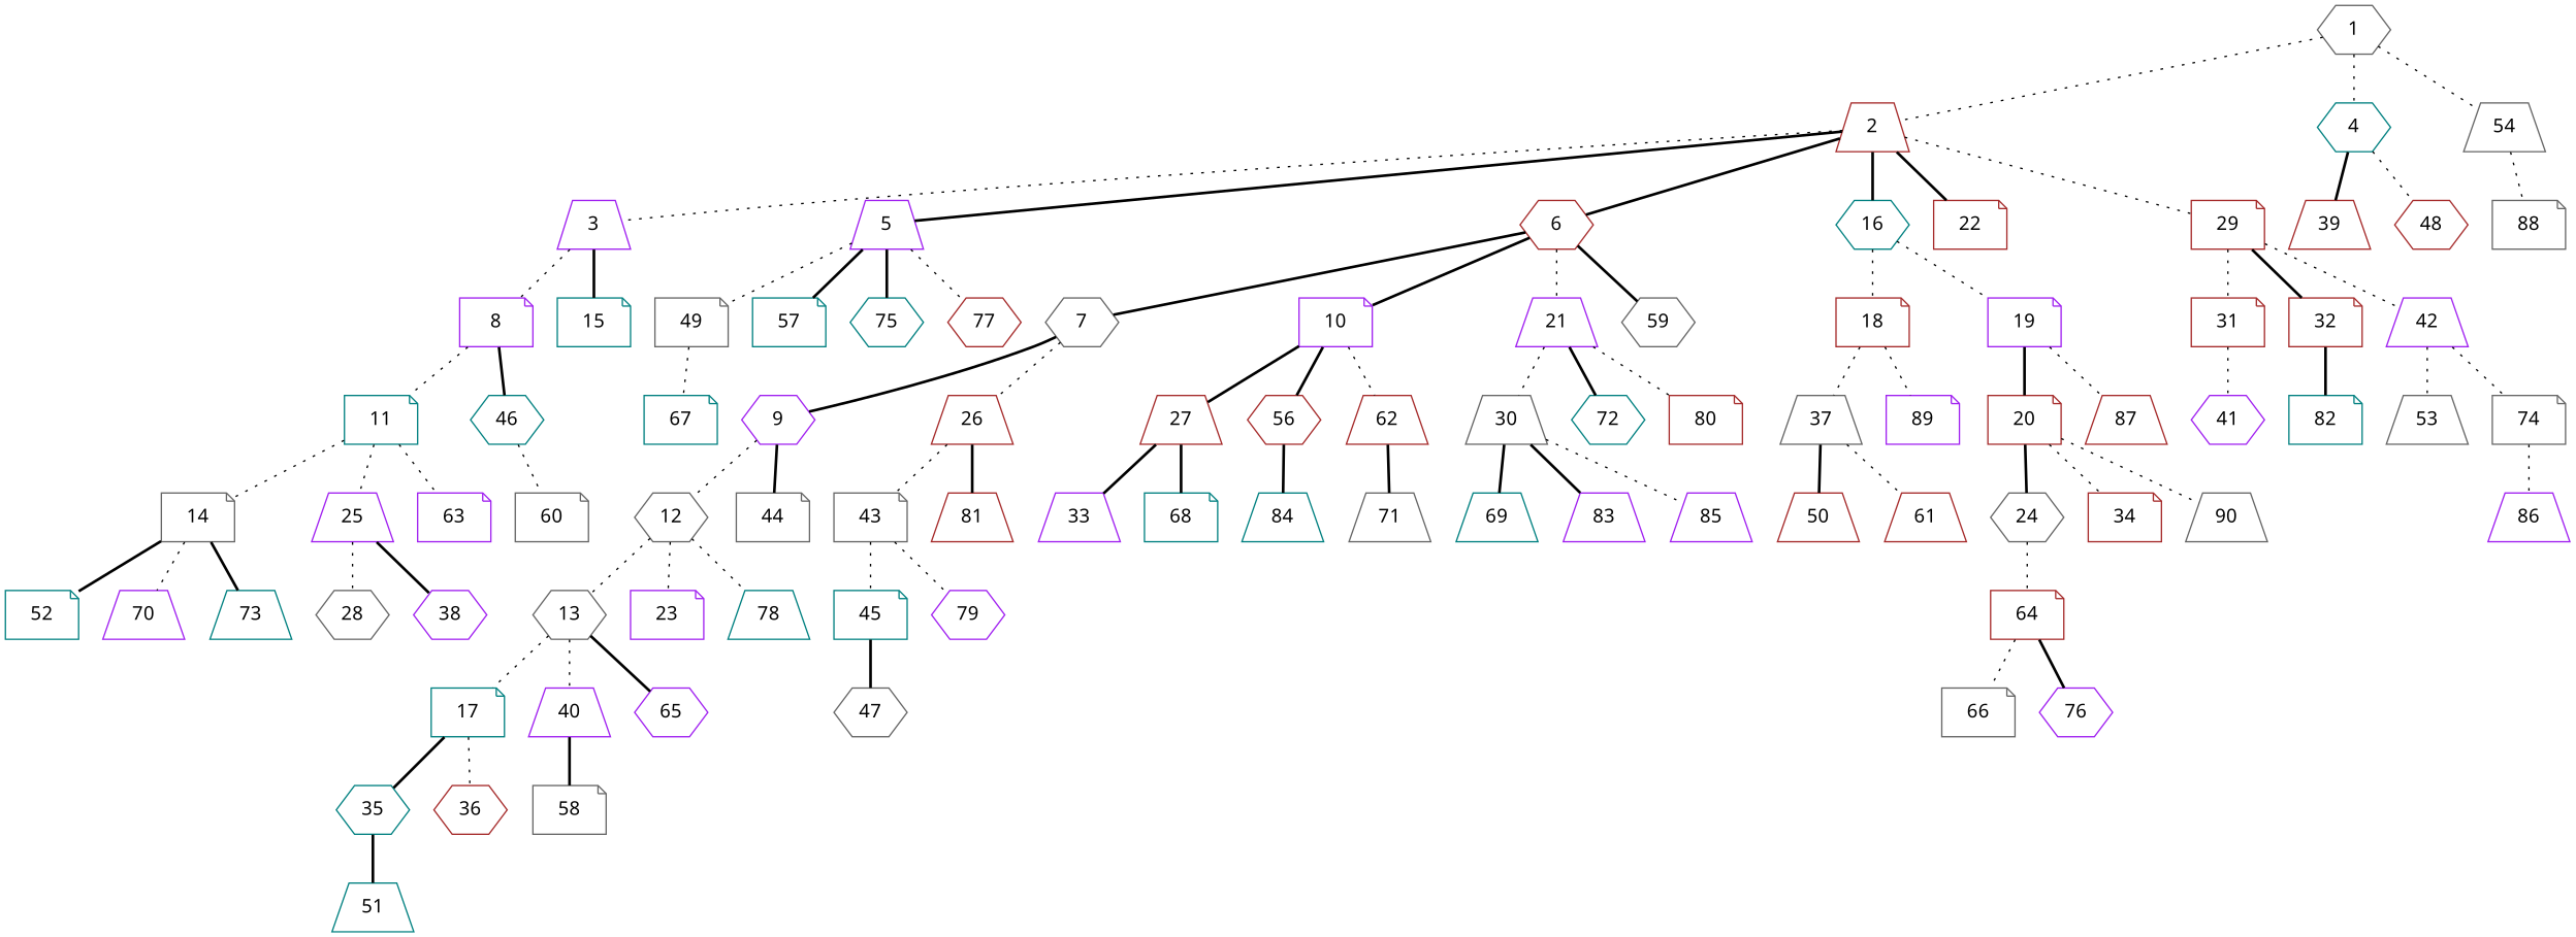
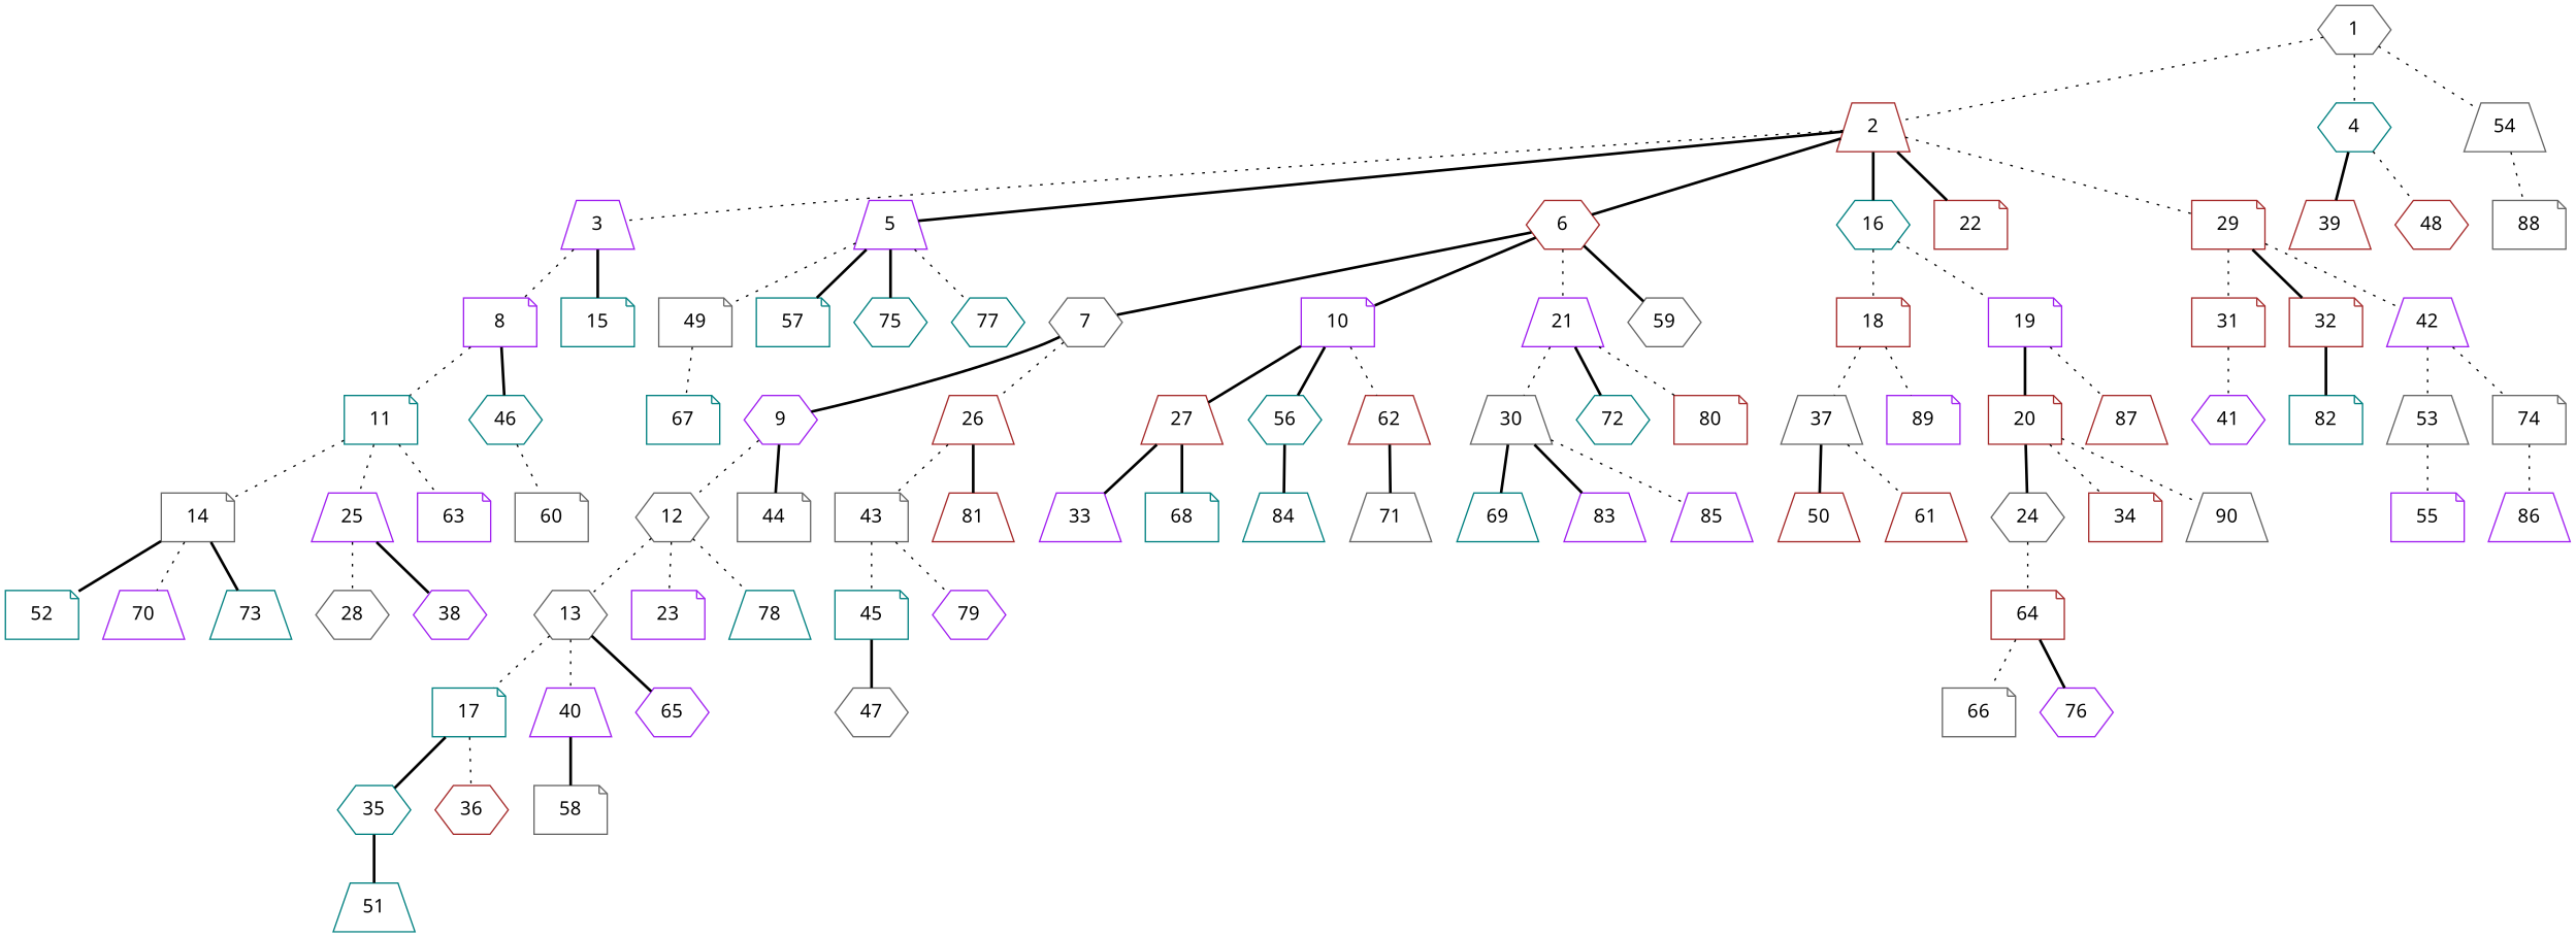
  graph {
    fontname="Noto Sans"
    node [color=purple fontname="Noto Sans" shape=note]
    edge [fontname="Noto Sans" style=dotted]
    1 [color=gray40 shape=hexagon]
    2 [color=brown shape=trapezium]
    4 [color=teal shape=hexagon]
    54 [color=gray40 shape=trapezium]
    3 [shape=trapezium]
    5 [shape=trapezium]
    6 [color=brown shape=hexagon]
    16 [color=teal shape=hexagon]
    22 [color=brown]
    29 [color=brown]
    39 [color=brown shape=trapezium]
    48 [color=brown shape=hexagon]
    88 [color=gray40]
    8
    15 [color=teal]
    49 [color=gray40]
    57 [color=teal]
    75 [color=teal shape=hexagon]
-   77 [color=brown shape=hexagon]
+   77 [color=teal shape=hexagon]
    7 [color=gray40 shape=hexagon]
    10
    21 [shape=trapezium]
    59 [color=gray40 shape=hexagon]
    18 [color=brown]
    19
    31 [color=brown]
    32 [color=brown]
    42 [shape=trapezium]
    11 [color=teal]
    46 [color=teal shape=hexagon]
    67 [color=teal]
    9 [shape=hexagon]
    26 [color=brown shape=trapezium]
    27 [color=brown shape=trapezium]
-   56 [color=brown shape=hexagon]
+   56 [color=teal shape=hexagon]
    62 [color=brown shape=trapezium]
    30 [color=gray40 shape=trapezium]
    72 [color=teal shape=hexagon]
    80 [color=brown]
    37 [color=gray40 shape=trapezium]
    89
    20 [color=brown]
    87 [color=brown shape=trapezium]
    41 [shape=hexagon]
    82 [color=teal]
    53 [color=gray40 shape=trapezium]
    74 [color=gray40]
    14 [color=gray40]
    25 [shape=trapezium]
    63
    60 [color=gray40]
    12 [color=gray40 shape=hexagon]
    44 [color=gray40]
    43 [color=gray40]
    81 [color=brown shape=trapezium]
    33 [shape=trapezium]
    68 [color=teal]
    84 [color=teal shape=trapezium]
    71 [color=gray40 shape=trapezium]
    69 [color=teal shape=trapezium]
    83 [shape=trapezium]
    85 [shape=trapezium]
    13 [color=gray40 shape=hexagon]
    23
    78 [color=teal shape=trapezium]
    45 [color=teal]
    79 [shape=hexagon]
    52 [color=teal]
    70 [shape=trapezium]
    73 [color=teal shape=trapezium]
    28 [color=gray40 shape=hexagon]
    38 [shape=hexagon]
    17 [color=teal]
    40 [shape=trapezium]
    65 [shape=hexagon]
    35 [color=teal shape=hexagon]
    36 [color=brown shape=hexagon]
    58 [color=gray40]
    51 [color=teal shape=trapezium]
    50 [color=brown shape=trapezium]
    61 [color=brown shape=trapezium]
    24 [color=gray40 shape=hexagon]
    34 [color=brown]
    90 [color=gray40 shape=trapezium]
    64 [color=brown]
    66 [color=gray40]
    76 [shape=hexagon]
    47 [color=gray40 shape=hexagon]
+   55
    86 [shape=trapezium]
    1 -- 2
    1 -- 4
    1 -- 54
    2 -- 3
    2 -- 5 [style=bold]
    2 -- 6 [style=bold]
    2 -- 16 [style=bold]
    2 -- 22 [style=bold]
    2 -- 29
    4 -- 39 [style=bold]
    4 -- 48
    54 -- 88
    3 -- 8
    3 -- 15 [style=bold]
    5 -- 49
    5 -- 57 [style=bold]
    5 -- 75 [style=bold]
    5 -- 77
    6 -- 7 [style=bold]
    6 -- 10 [style=bold]
    6 -- 21
    6 -- 59 [style=bold]
    16 -- 18
    16 -- 19
    29 -- 31
    29 -- 32 [style=bold]
    29 -- 42
    8 -- 11
    8 -- 46 [style=bold]
    49 -- 67
    7 -- 9 [style=bold]
    7 -- 26
    10 -- 27 [style=bold]
    10 -- 56 [style=bold]
    10 -- 62
    21 -- 30
    21 -- 72 [style=bold]
    21 -- 80
    18 -- 37
    18 -- 89
    19 -- 20 [style=bold]
    19 -- 87
    31 -- 41
    32 -- 82 [style=bold]
    42 -- 53
    42 -- 74
    11 -- 14
    11 -- 25
    11 -- 63
    46 -- 60
    9 -- 12
    9 -- 44 [style=bold]
    26 -- 43
    26 -- 81 [style=bold]
    27 -- 33 [style=bold]
    27 -- 68 [style=bold]
    56 -- 84 [style=bold]
    62 -- 71 [style=bold]
    30 -- 69 [style=bold]
    30 -- 83 [style=bold]
    30 -- 85
    37 -- 50 [style=bold]
    37 -- 61
    20 -- 24 [style=bold]
    20 -- 34
    20 -- 90
+   53 -- 55
    74 -- 86
    14 -- 52 [style=bold]
    14 -- 70
    14 -- 73 [style=bold]
    25 -- 28
    25 -- 38 [style=bold]
    12 -- 13
    12 -- 23
    12 -- 78
    43 -- 45
    43 -- 79
    13 -- 17
    13 -- 40
    13 -- 65 [style=bold]
    45 -- 47 [style=bold]
    17 -- 35 [style=bold]
    17 -- 36
    40 -- 58 [style=bold]
    35 -- 51 [style=bold]
    24 -- 64
    64 -- 66
    64 -- 76 [style=bold]
  }
